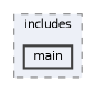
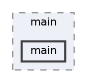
  digraph {
    compound=true
    n1 [color=grey25 fillcolor="#edf0f7" fontname=Helvetica fontsize=10 height=0.2 label=main shape=box style="filled,bold" width=0.4]
    subgraph cluster_1 {
      bgcolor="#edf0f7"
      fontname=Helvetica
      fontsize=10
-     label=includes
+     label=main
      pencolor=grey50
      style="filled,dashed"
      n1
    }
  }
